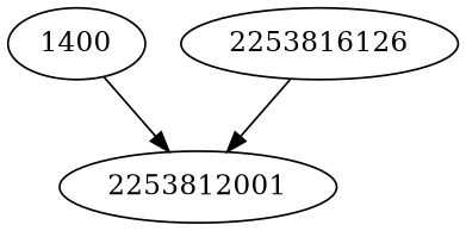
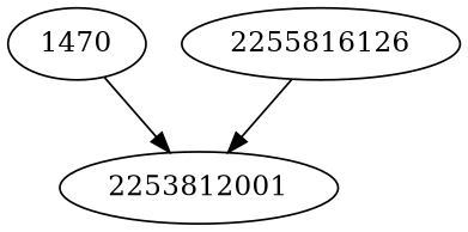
  strict digraph {
-   1470 [label=1400]
+   1470
    2253812001
-   2253816126
+   2253816126 [label=2255816126]
    1470 -> 2253812001
    2253816126 -> 2253812001
  }
